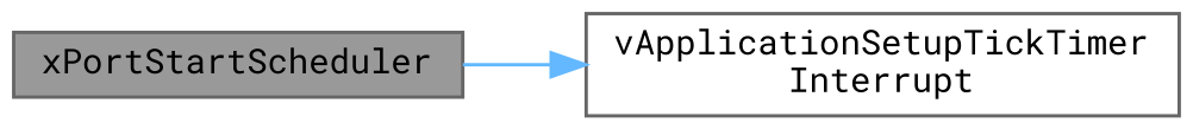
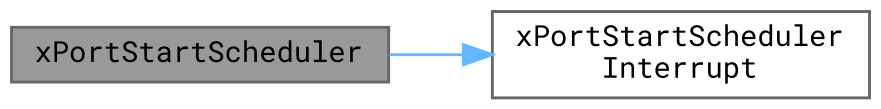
  digraph {
    rankdir=LR
    fontname="Roboto Mono"
    node [fontname="Roboto Mono" fontsize=10 shape=box style=filled]
    n1 [color=gray40 fillcolor=grey60 fontcolor=black height=0.2 label=xPortStartScheduler width=0.4]
-   n2 [color=grey40 fillcolor=white height=0.2 label="vApplicationSetupTickTimer\lInterrupt" width=0.4]
+   n2 [color=grey40 fillcolor=white height=0.2 label="xPortStartScheduler\lInterrupt" width=0.4]
    n1 -> n2 [color=steelblue1 fontname="Roboto Mono" fontsize=10 labelfontname=Helvetica labelfontsize=10 style=solid]
  }
